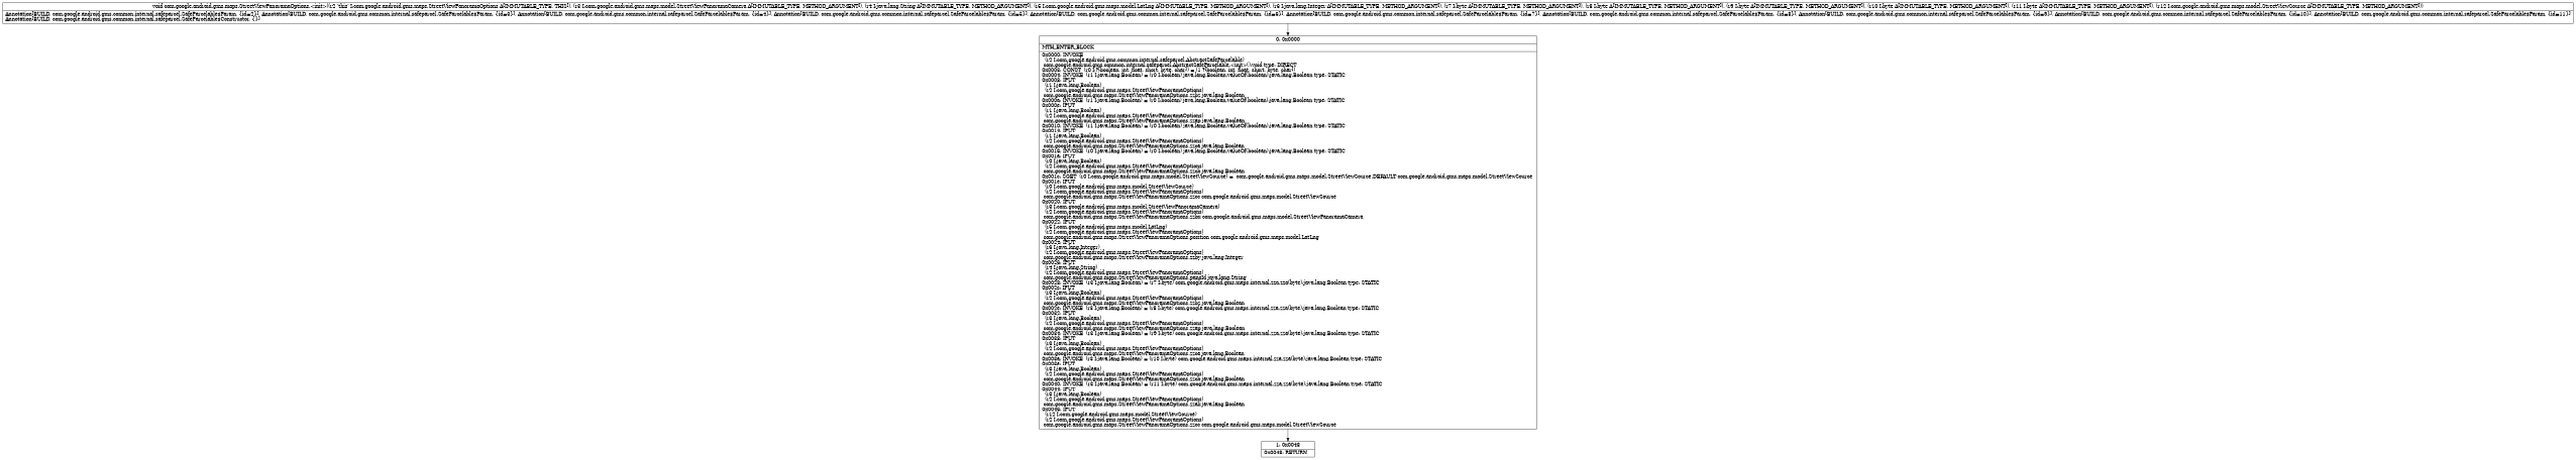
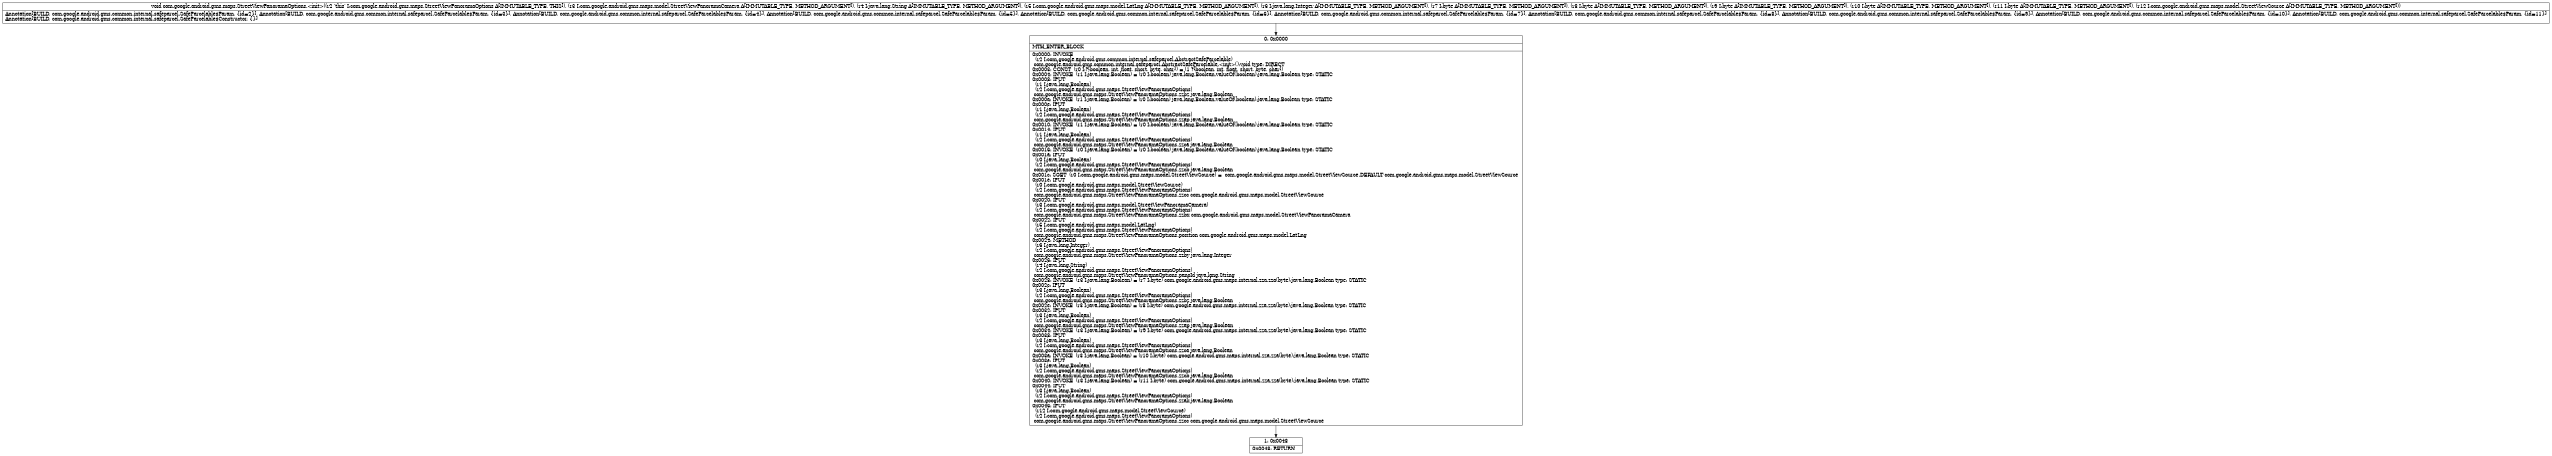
  digraph {
    node [shape=record]
-   n1 [label="{0\:\ 0x0000|MTH_ENTER_BLOCK\l|0x0000: INVOKE  \l  (r2 I:com.google.android.gms.common.internal.safeparcel.AbstractSafeParcelable)\l com.google.android.gms.common.internal.safeparcel.AbstractSafeParcelable.\<init\>():void type: DIRECT \l0x0003: CONST  (r0 I:?[boolean, int, float, short, byte, char]) = (1 ?[boolean, int, float, short, byte, char]) \l0x0004: INVOKE  (r1 I:java.lang.Boolean) = (r0 I:boolean) java.lang.Boolean.valueOf(boolean):java.lang.Boolean type: STATIC \l0x0008: IPUT  \l  (r1 I:java.lang.Boolean)\l  (r2 I:com.google.android.gms.maps.StreetViewPanoramaOptions)\l com.google.android.gms.maps.StreetViewPanoramaOptions.zzbz java.lang.Boolean \l0x000a: INVOKE  (r1 I:java.lang.Boolean) = (r0 I:boolean) java.lang.Boolean.valueOf(boolean):java.lang.Boolean type: STATIC \l0x000e: IPUT  \l  (r1 I:java.lang.Boolean)\l  (r2 I:com.google.android.gms.maps.StreetViewPanoramaOptions)\l com.google.android.gms.maps.StreetViewPanoramaOptions.zzap java.lang.Boolean \l0x0010: INVOKE  (r1 I:java.lang.Boolean) = (r0 I:boolean) java.lang.Boolean.valueOf(boolean):java.lang.Boolean type: STATIC \l0x0014: IPUT  \l  (r1 I:java.lang.Boolean)\l  (r2 I:com.google.android.gms.maps.StreetViewPanoramaOptions)\l com.google.android.gms.maps.StreetViewPanoramaOptions.zzca java.lang.Boolean \l0x0016: INVOKE  (r0 I:java.lang.Boolean) = (r0 I:boolean) java.lang.Boolean.valueOf(boolean):java.lang.Boolean type: STATIC \l0x001a: IPUT  \l  (r0 I:java.lang.Boolean)\l  (r2 I:com.google.android.gms.maps.StreetViewPanoramaOptions)\l com.google.android.gms.maps.StreetViewPanoramaOptions.zzcb java.lang.Boolean \l0x001c: SGET  (r0 I:com.google.android.gms.maps.model.StreetViewSource) =  com.google.android.gms.maps.model.StreetViewSource.DEFAULT com.google.android.gms.maps.model.StreetViewSource \l0x001e: IPUT  \l  (r0 I:com.google.android.gms.maps.model.StreetViewSource)\l  (r2 I:com.google.android.gms.maps.StreetViewPanoramaOptions)\l com.google.android.gms.maps.StreetViewPanoramaOptions.zzcc com.google.android.gms.maps.model.StreetViewSource \l0x0020: IPUT  \l  (r3 I:com.google.android.gms.maps.model.StreetViewPanoramaCamera)\l  (r2 I:com.google.android.gms.maps.StreetViewPanoramaOptions)\l com.google.android.gms.maps.StreetViewPanoramaOptions.zzbx com.google.android.gms.maps.model.StreetViewPanoramaCamera \l0x0022: IPUT  \l  (r5 I:com.google.android.gms.maps.model.LatLng)\l  (r2 I:com.google.android.gms.maps.StreetViewPanoramaOptions)\l com.google.android.gms.maps.StreetViewPanoramaOptions.position com.google.android.gms.maps.model.LatLng \l0x0024: IPUT  \l  (r6 I:java.lang.Integer)\l  (r2 I:com.google.android.gms.maps.StreetViewPanoramaOptions)\l com.google.android.gms.maps.StreetViewPanoramaOptions.zzby java.lang.Integer \l0x0026: IPUT  \l  (r4 I:java.lang.String)\l  (r2 I:com.google.android.gms.maps.StreetViewPanoramaOptions)\l com.google.android.gms.maps.StreetViewPanoramaOptions.panoId java.lang.String \l0x0028: INVOKE  (r3 I:java.lang.Boolean) = (r7 I:byte) com.google.android.gms.maps.internal.zza.zza(byte):java.lang.Boolean type: STATIC \l0x002c: IPUT  \l  (r3 I:java.lang.Boolean)\l  (r2 I:com.google.android.gms.maps.StreetViewPanoramaOptions)\l com.google.android.gms.maps.StreetViewPanoramaOptions.zzbz java.lang.Boolean \l0x002e: INVOKE  (r3 I:java.lang.Boolean) = (r8 I:byte) com.google.android.gms.maps.internal.zza.zza(byte):java.lang.Boolean type: STATIC \l0x0032: IPUT  \l  (r3 I:java.lang.Boolean)\l  (r2 I:com.google.android.gms.maps.StreetViewPanoramaOptions)\l com.google.android.gms.maps.StreetViewPanoramaOptions.zzap java.lang.Boolean \l0x0034: INVOKE  (r3 I:java.lang.Boolean) = (r9 I:byte) com.google.android.gms.maps.internal.zza.zza(byte):java.lang.Boolean type: STATIC \l0x0038: IPUT  \l  (r3 I:java.lang.Boolean)\l  (r2 I:com.google.android.gms.maps.StreetViewPanoramaOptions)\l com.google.android.gms.maps.StreetViewPanoramaOptions.zzca java.lang.Boolean \l0x003a: INVOKE  (r3 I:java.lang.Boolean) = (r10 I:byte) com.google.android.gms.maps.internal.zza.zza(byte):java.lang.Boolean type: STATIC \l0x003e: IPUT  \l  (r3 I:java.lang.Boolean)\l  (r2 I:com.google.android.gms.maps.StreetViewPanoramaOptions)\l com.google.android.gms.maps.StreetViewPanoramaOptions.zzcb java.lang.Boolean \l0x0040: INVOKE  (r3 I:java.lang.Boolean) = (r11 I:byte) com.google.android.gms.maps.internal.zza.zza(byte):java.lang.Boolean type: STATIC \l0x0044: IPUT  \l  (r3 I:java.lang.Boolean)\l  (r2 I:com.google.android.gms.maps.StreetViewPanoramaOptions)\l com.google.android.gms.maps.StreetViewPanoramaOptions.zzak java.lang.Boolean \l0x0046: IPUT  \l  (r12 I:com.google.android.gms.maps.model.StreetViewSource)\l  (r2 I:com.google.android.gms.maps.StreetViewPanoramaOptions)\l com.google.android.gms.maps.StreetViewPanoramaOptions.zzcc com.google.android.gms.maps.model.StreetViewSource \l}"]
+   n1 [label="{0\:\ 0x0000|MTH_ENTER_BLOCK\l|0x0000: INVOKE  \l  (r2 I:com.google.android.gms.common.internal.safeparcel.AbstractSafeParcelable)\l com.google.android.gms.common.internal.safeparcel.AbstractSafeParcelable.\<init\>():void type: DIRECT \l0x0003: CONST  (r0 I:?[boolean, int, float, short, byte, char]) = (1 ?[boolean, int, float, short, byte, char]) \l0x0004: INVOKE  (r1 I:java.lang.Boolean) = (r0 I:boolean) java.lang.Boolean.valueOf(boolean):java.lang.Boolean type: STATIC \l0x0008: IPUT  \l  (r1 I:java.lang.Boolean)\l  (r2 I:com.google.android.gms.maps.StreetViewPanoramaOptions)\l com.google.android.gms.maps.StreetViewPanoramaOptions.zzbz java.lang.Boolean \l0x000a: INVOKE  (r1 I:java.lang.Boolean) = (r0 I:boolean) java.lang.Boolean.valueOf(boolean):java.lang.Boolean type: STATIC \l0x000e: IPUT  \l  (r1 I:java.lang.Boolean)\l  (r2 I:com.google.android.gms.maps.StreetViewPanoramaOptions)\l com.google.android.gms.maps.StreetViewPanoramaOptions.zzap java.lang.Boolean \l0x0010: INVOKE  (r1 I:java.lang.Boolean) = (r0 I:boolean) java.lang.Boolean.valueOf(boolean):java.lang.Boolean type: STATIC \l0x0014: IPUT  \l  (r1 I:java.lang.Boolean)\l  (r2 I:com.google.android.gms.maps.StreetViewPanoramaOptions)\l com.google.android.gms.maps.StreetViewPanoramaOptions.zzca java.lang.Boolean \l0x0016: INVOKE  (r0 I:java.lang.Boolean) = (r0 I:boolean) java.lang.Boolean.valueOf(boolean):java.lang.Boolean type: STATIC \l0x001a: IPUT  \l  (r0 I:java.lang.Boolean)\l  (r2 I:com.google.android.gms.maps.StreetViewPanoramaOptions)\l com.google.android.gms.maps.StreetViewPanoramaOptions.zzcb java.lang.Boolean \l0x001c: SGET  (r0 I:com.google.android.gms.maps.model.StreetViewSource) =  com.google.android.gms.maps.model.StreetViewSource.DEFAULT com.google.android.gms.maps.model.StreetViewSource \l0x001e: IPUT  \l  (r0 I:com.google.android.gms.maps.model.StreetViewSource)\l  (r2 I:com.google.android.gms.maps.StreetViewPanoramaOptions)\l com.google.android.gms.maps.StreetViewPanoramaOptions.zzcc com.google.android.gms.maps.model.StreetViewSource \l0x0020: IPUT  \l  (r3 I:com.google.android.gms.maps.model.StreetViewPanoramaCamera)\l  (r2 I:com.google.android.gms.maps.StreetViewPanoramaOptions)\l com.google.android.gms.maps.StreetViewPanoramaOptions.zzbx com.google.android.gms.maps.model.StreetViewPanoramaCamera \l0x0022: IPUT  \l  (r5 I:com.google.android.gms.maps.model.LatLng)\l  (r2 I:com.google.android.gms.maps.StreetViewPanoramaOptions)\l com.google.android.gms.maps.StreetViewPanoramaOptions.position com.google.android.gms.maps.model.LatLng \l0x0024: METHOD  \l  (r6 I:java.lang.Integer)\l  (r2 I:com.google.android.gms.maps.StreetViewPanoramaOptions)\l com.google.android.gms.maps.StreetViewPanoramaOptions.zzby java.lang.Integer \l0x0026: IPUT  \l  (r4 I:java.lang.String)\l  (r2 I:com.google.android.gms.maps.StreetViewPanoramaOptions)\l com.google.android.gms.maps.StreetViewPanoramaOptions.panoId java.lang.String \l0x0028: INVOKE  (r3 I:java.lang.Boolean) = (r7 I:byte) com.google.android.gms.maps.internal.zza.zza(byte):java.lang.Boolean type: STATIC \l0x002c: IPUT  \l  (r3 I:java.lang.Boolean)\l  (r2 I:com.google.android.gms.maps.StreetViewPanoramaOptions)\l com.google.android.gms.maps.StreetViewPanoramaOptions.zzbz java.lang.Boolean \l0x002e: INVOKE  (r3 I:java.lang.Boolean) = (r8 I:byte) com.google.android.gms.maps.internal.zza.zza(byte):java.lang.Boolean type: STATIC \l0x0032: IPUT  \l  (r3 I:java.lang.Boolean)\l  (r2 I:com.google.android.gms.maps.StreetViewPanoramaOptions)\l com.google.android.gms.maps.StreetViewPanoramaOptions.zzap java.lang.Boolean \l0x0034: INVOKE  (r3 I:java.lang.Boolean) = (r9 I:byte) com.google.android.gms.maps.internal.zza.zza(byte):java.lang.Boolean type: STATIC \l0x0038: IPUT  \l  (r3 I:java.lang.Boolean)\l  (r2 I:com.google.android.gms.maps.StreetViewPanoramaOptions)\l com.google.android.gms.maps.StreetViewPanoramaOptions.zzca java.lang.Boolean \l0x003a: INVOKE  (r3 I:java.lang.Boolean) = (r10 I:byte) com.google.android.gms.maps.internal.zza.zza(byte):java.lang.Boolean type: STATIC \l0x003e: IPUT  \l  (r3 I:java.lang.Boolean)\l  (r2 I:com.google.android.gms.maps.StreetViewPanoramaOptions)\l com.google.android.gms.maps.StreetViewPanoramaOptions.zzcb java.lang.Boolean \l0x0040: INVOKE  (r3 I:java.lang.Boolean) = (r11 I:byte) com.google.android.gms.maps.internal.zza.zza(byte):java.lang.Boolean type: STATIC \l0x0044: IPUT  \l  (r3 I:java.lang.Boolean)\l  (r2 I:com.google.android.gms.maps.StreetViewPanoramaOptions)\l com.google.android.gms.maps.StreetViewPanoramaOptions.zzak java.lang.Boolean \l0x0046: IPUT  \l  (r12 I:com.google.android.gms.maps.model.StreetViewSource)\l  (r2 I:com.google.android.gms.maps.StreetViewPanoramaOptions)\l com.google.android.gms.maps.StreetViewPanoramaOptions.zzcc com.google.android.gms.maps.model.StreetViewSource \l}"]
    n2 [label="{1\:\ 0x0048|0x0048: RETURN   \l}"]
    n3 [label="{void com.google.android.gms.maps.StreetViewPanoramaOptions.\<init\>((r2 'this' I:com.google.android.gms.maps.StreetViewPanoramaOptions A[IMMUTABLE_TYPE, THIS]), (r3 I:com.google.android.gms.maps.model.StreetViewPanoramaCamera A[IMMUTABLE_TYPE, METHOD_ARGUMENT]), (r4 I:java.lang.String A[IMMUTABLE_TYPE, METHOD_ARGUMENT]), (r5 I:com.google.android.gms.maps.model.LatLng A[IMMUTABLE_TYPE, METHOD_ARGUMENT]), (r6 I:java.lang.Integer A[IMMUTABLE_TYPE, METHOD_ARGUMENT]), (r7 I:byte A[IMMUTABLE_TYPE, METHOD_ARGUMENT]), (r8 I:byte A[IMMUTABLE_TYPE, METHOD_ARGUMENT]), (r9 I:byte A[IMMUTABLE_TYPE, METHOD_ARGUMENT]), (r10 I:byte A[IMMUTABLE_TYPE, METHOD_ARGUMENT]), (r11 I:byte A[IMMUTABLE_TYPE, METHOD_ARGUMENT]), (r12 I:com.google.android.gms.maps.model.StreetViewSource A[IMMUTABLE_TYPE, METHOD_ARGUMENT]))  | Annotation[BUILD, com.google.android.gms.common.internal.safeparcel.SafeParcelable$Param, \{id=2\}], Annotation[BUILD, com.google.android.gms.common.internal.safeparcel.SafeParcelable$Param, \{id=3\}], Annotation[BUILD, com.google.android.gms.common.internal.safeparcel.SafeParcelable$Param, \{id=4\}], Annotation[BUILD, com.google.android.gms.common.internal.safeparcel.SafeParcelable$Param, \{id=5\}], Annotation[BUILD, com.google.android.gms.common.internal.safeparcel.SafeParcelable$Param, \{id=6\}], Annotation[BUILD, com.google.android.gms.common.internal.safeparcel.SafeParcelable$Param, \{id=7\}], Annotation[BUILD, com.google.android.gms.common.internal.safeparcel.SafeParcelable$Param, \{id=8\}], Annotation[BUILD, com.google.android.gms.common.internal.safeparcel.SafeParcelable$Param, \{id=9\}], Annotation[BUILD, com.google.android.gms.common.internal.safeparcel.SafeParcelable$Param, \{id=10\}], Annotation[BUILD, com.google.android.gms.common.internal.safeparcel.SafeParcelable$Param, \{id=11\}]\lAnnotation[BUILD, com.google.android.gms.common.internal.safeparcel.SafeParcelable$Constructor, \{\}]\l}"]
    n1 -> n2
    n3 -> n1
  }
